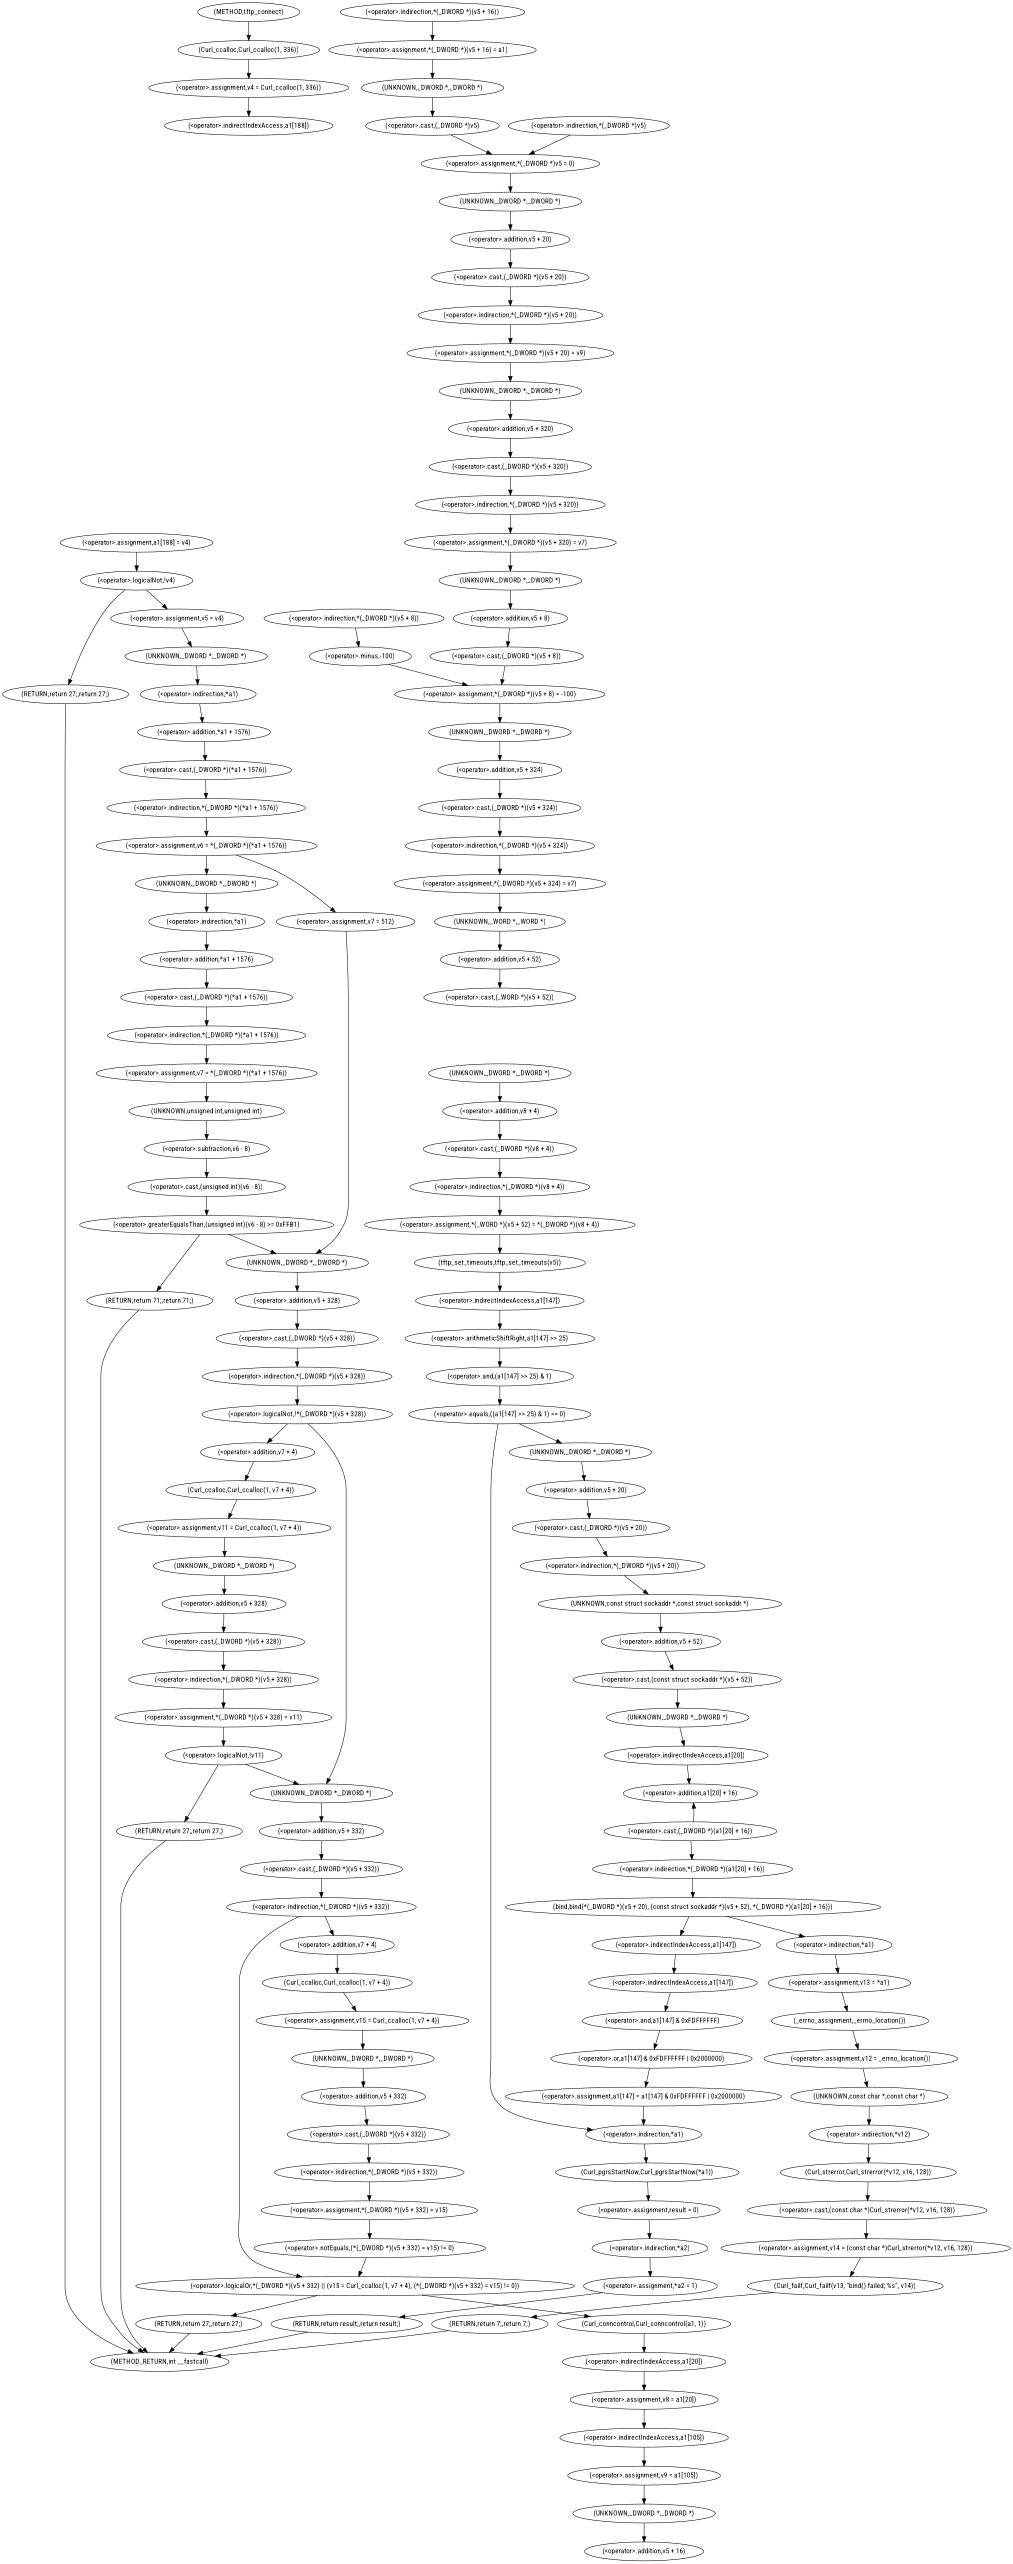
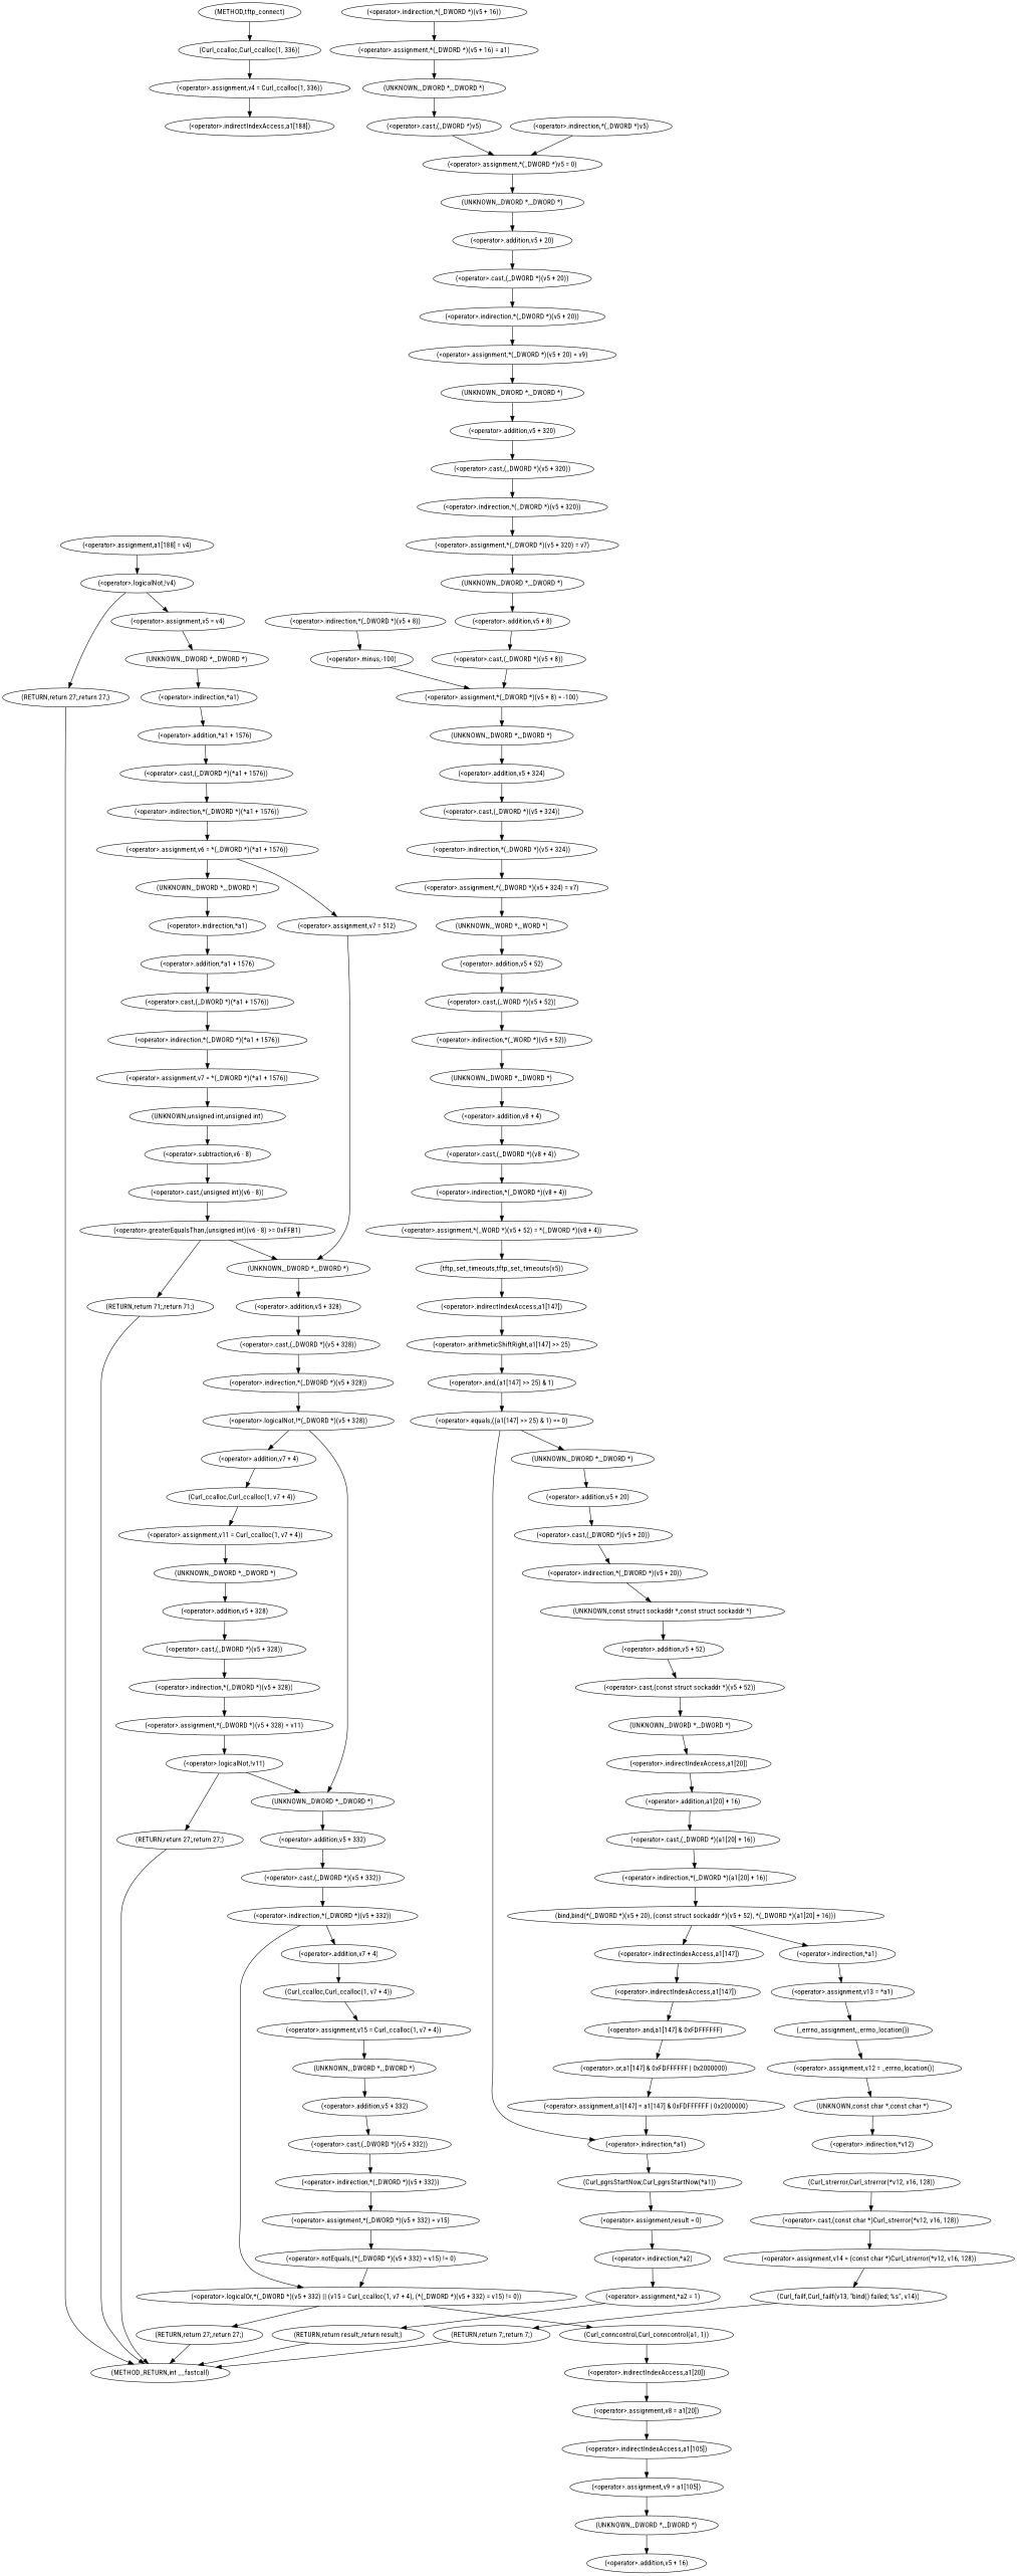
  digraph {
    fontname="Roboto Condensed"
    node [fontname="Roboto Condensed"]
    edge [fontname="Roboto Condensed"]
    n1 [label="(<operator>.assignment,v4 = Curl_ccalloc(1, 336))"]
    n2 [label="(<operator>.indirectIndexAccess,a1[188])"]
    n3 [label="(Curl_ccalloc,Curl_ccalloc(1, 336))"]
    n4 [label="(<operator>.assignment,a1[188] = v4)"]
    n5 [label="(<operator>.logicalNot,!v4)"]
    n6 [label="(RETURN,return 27;,return 27;)"]
    n7 [label="(<operator>.assignment,v5 = v4)"]
    n8 [label="(METHOD_RETURN,int __fastcall)"]
    n9 [label="(UNKNOWN,_DWORD *,_DWORD *)"]
    n10 [label="(<operator>.indirection,*a1)"]
    n11 [label="(<operator>.assignment,v6 = *(_DWORD *)(*a1 + 1576))"]
    n12 [label="(UNKNOWN,_DWORD *,_DWORD *)"]
    n13 [label="(<operator>.assignment,v7 = 512)"]
    n14 [label="(<operator>.indirection,*a1)"]
    n15 [label="(UNKNOWN,_DWORD *,_DWORD *)"]
    n16 [label="(<operator>.indirection,*(_DWORD *)(*a1 + 1576))"]
    n17 [label="(<operator>.cast,(_DWORD *)(*a1 + 1576))"]
    n18 [label="(<operator>.addition,*a1 + 1576)"]
    n19 [label="(<operator>.assignment,v7 = *(_DWORD *)(*a1 + 1576))"]
    n20 [label="(UNKNOWN,unsigned int,unsigned int)"]
    n21 [label="(<operator>.subtraction,v6 - 8)"]
    n22 [label="(<operator>.indirection,*(_DWORD *)(*a1 + 1576))"]
    n23 [label="(<operator>.cast,(_DWORD *)(*a1 + 1576))"]
    n24 [label="(<operator>.addition,*a1 + 1576)"]
    n25 [label="(<operator>.greaterEqualsThan,(unsigned int)(v6 - 8) >= 0xFFB1)"]
    n26 [label="(RETURN,return 71;,return 71;)"]
    n27 [label="(<operator>.addition,v5 + 328)"]
    n28 [label="(<operator>.cast,(unsigned int)(v6 - 8))"]
    n29 [label="(<operator>.logicalNot,!*(_DWORD *)(v5 + 328))"]
    n30 [label="(<operator>.addition,v7 + 4)"]
    n31 [label="(UNKNOWN,_DWORD *,_DWORD *)"]
    n32 [label="(Curl_ccalloc,Curl_ccalloc(1, v7 + 4))"]
    n33 [label="(<operator>.addition,v5 + 332)"]
    n34 [label="(<operator>.indirection,*(_DWORD *)(v5 + 328))"]
    n35 [label="(<operator>.cast,(_DWORD *)(v5 + 328))"]
    n36 [label="(<operator>.assignment,v11 = Curl_ccalloc(1, v7 + 4))"]
    n37 [label="(UNKNOWN,_DWORD *,_DWORD *)"]
    n38 [label="(<operator>.addition,v5 + 328)"]
    n39 [label="(<operator>.assignment,*(_DWORD *)(v5 + 328) = v11)"]
    n40 [label="(<operator>.logicalNot,!v11)"]
    n41 [label="(RETURN,return 27;,return 27;)"]
    n42 [label="(<operator>.indirection,*(_DWORD *)(v5 + 328))"]
    n43 [label="(<operator>.cast,(_DWORD *)(v5 + 328))"]
    n44 [label="(<operator>.logicalOr,*(_DWORD *)(v5 + 332) || (v15 = Curl_ccalloc(1, v7 + 4), (*(_DWORD *)(v5 + 332) = v15) != 0))"]
    n45 [label="(Curl_conncontrol,Curl_conncontrol(a1, 1))"]
    n46 [label="(RETURN,return 27;,return 27;)"]
    n47 [label="(<operator>.indirectIndexAccess,a1[20])"]
    n48 [label="(<operator>.indirection,*(_DWORD *)(v5 + 332))"]
    n49 [label="(<operator>.addition,v7 + 4)"]
    n50 [label="(Curl_ccalloc,Curl_ccalloc(1, v7 + 4))"]
    n51 [label="(<operator>.cast,(_DWORD *)(v5 + 332))"]
    n52 [label="(<operator>.assignment,v15 = Curl_ccalloc(1, v7 + 4))"]
    n53 [label="(UNKNOWN,_DWORD *,_DWORD *)"]
    n54 [label="(<operator>.addition,v5 + 332)"]
    n55 [label="(<operator>.notEquals,(*(_DWORD *)(v5 + 332) = v15) != 0)"]
    n56 [label="(<operator>.assignment,*(_DWORD *)(v5 + 332) = v15)"]
    n57 [label="(<operator>.indirection,*(_DWORD *)(v5 + 332))"]
    n58 [label="(<operator>.cast,(_DWORD *)(v5 + 332))"]
    n59 [label="(<operator>.assignment,v8 = a1[20])"]
    n60 [label="(<operator>.indirectIndexAccess,a1[105])"]
    n61 [label="(<operator>.assignment,v9 = a1[105])"]
    n62 [label="(UNKNOWN,_DWORD *,_DWORD *)"]
    n63 [label="(<operator>.addition,v5 + 16)"]
    n64 [label="(<operator>.assignment,*(_DWORD *)(v5 + 16) = a1)"]
    n65 [label="(UNKNOWN,_DWORD *,_DWORD *)"]
    n66 [label="(<operator>.cast,(_DWORD *)v5)"]
    n67 [label="(<operator>.indirection,*(_DWORD *)(v5 + 16))"]
    n68 [label="(<operator>.assignment,*(_DWORD *)v5 = 0)"]
    n69 [label="(UNKNOWN,_DWORD *,_DWORD *)"]
    n70 [label="(<operator>.addition,v5 + 20)"]
    n71 [label="(<operator>.indirection,*(_DWORD *)v5)"]
    n72 [label="(<operator>.assignment,*(_DWORD *)(v5 + 20) = v9)"]
    n73 [label="(UNKNOWN,_DWORD *,_DWORD *)"]
    n74 [label="(<operator>.addition,v5 + 320)"]
    n75 [label="(<operator>.indirection,*(_DWORD *)(v5 + 20))"]
    n76 [label="(<operator>.cast,(_DWORD *)(v5 + 20))"]
    n77 [label="(<operator>.assignment,*(_DWORD *)(v5 + 320) = v7)"]
    n78 [label="(UNKNOWN,_DWORD *,_DWORD *)"]
    n79 [label="(<operator>.addition,v5 + 8)"]
    n80 [label="(<operator>.indirection,*(_DWORD *)(v5 + 320))"]
    n81 [label="(<operator>.cast,(_DWORD *)(v5 + 320))"]
    n82 [label="(<operator>.assignment,*(_DWORD *)(v5 + 8) = -100)"]
    n83 [label="(UNKNOWN,_DWORD *,_DWORD *)"]
    n84 [label="(<operator>.addition,v5 + 324)"]
    n85 [label="(<operator>.indirection,*(_DWORD *)(v5 + 8))"]
    n86 [label="(<operator>.minus,-100)"]
    n87 [label="(<operator>.cast,(_DWORD *)(v5 + 8))"]
    n88 [label="(<operator>.assignment,*(_DWORD *)(v5 + 324) = v7)"]
    n89 [label="(UNKNOWN,_WORD *,_WORD *)"]
    n90 [label="(<operator>.addition,v5 + 52)"]
    n91 [label="(<operator>.indirection,*(_DWORD *)(v5 + 324))"]
    n92 [label="(<operator>.cast,(_DWORD *)(v5 + 324))"]
    n93 [label="(<operator>.assignment,*(_WORD *)(v5 + 52) = *(_DWORD *)(v8 + 4))"]
    n94 [label="(tftp_set_timeouts,tftp_set_timeouts(v5))"]
    n95 [label="(<operator>.indirectIndexAccess,a1[147])"]
+   n96 [label="(<operator>.indirection,*(_WORD *)(v5 + 52))"]
    n97 [label="(UNKNOWN,_DWORD *,_DWORD *)"]
    n98 [label="(<operator>.addition,v8 + 4)"]
    n99 [label="(<operator>.cast,(_WORD *)(v5 + 52))"]
    n100 [label="(<operator>.indirection,*(_DWORD *)(v8 + 4))"]
    n101 [label="(<operator>.cast,(_DWORD *)(v8 + 4))"]
    n102 [label="(<operator>.arithmeticShiftRight,a1[147] >> 25)"]
    n103 [label="(<operator>.equals,((a1[147] >> 25) & 1) == 0)"]
    n104 [label="(UNKNOWN,_DWORD *,_DWORD *)"]
    n105 [label="(<operator>.indirection,*a1)"]
    n106 [label="(<operator>.addition,v5 + 20)"]
    n107 [label="(Curl_pgrsStartNow,Curl_pgrsStartNow(*a1))"]
    n108 [label="(<operator>.and,(a1[147] >> 25) & 1)"]
    n109 [label="(bind,bind(*(_DWORD *)(v5 + 20), (const struct sockaddr *)(v5 + 52), *(_DWORD *)(a1[20] + 16)))"]
    n110 [label="(<operator>.indirection,*a1)"]
    n111 [label="(<operator>.indirectIndexAccess,a1[147])"]
    n112 [label="(<operator>.assignment,v13 = *a1)"]
    n113 [label="(<operator>.indirectIndexAccess,a1[147])"]
    n114 [label="(<operator>.indirection,*(_DWORD *)(v5 + 20))"]
    n115 [label="(UNKNOWN,const struct sockaddr *,const struct sockaddr *)"]
    n116 [label="(<operator>.addition,v5 + 52)"]
    n117 [label="(<operator>.cast,(_DWORD *)(v5 + 20))"]
    n118 [label="(<operator>.cast,(const struct sockaddr *)(v5 + 52))"]
    n119 [label="(UNKNOWN,_DWORD *,_DWORD *)"]
    n120 [label="(<operator>.indirectIndexAccess,a1[20])"]
    n121 [label="(<operator>.indirection,*(_DWORD *)(a1[20] + 16))"]
    n122 [label="(<operator>.cast,(_DWORD *)(a1[20] + 16))"]
    n123 [label="(<operator>.addition,a1[20] + 16)"]
    n124 [label="(_errno_assignment,_errno_location())"]
    n125 [label="(<operator>.assignment,v12 = _errno_location())"]
    n126 [label="(UNKNOWN,const char *,const char *)"]
    n127 [label="(<operator>.indirection,*v12)"]
    n128 [label="(<operator>.assignment,v14 = (const char *)Curl_strerror(*v12, v16, 128))"]
    n129 [label="(Curl_failf,Curl_failf(v13, \"bind() failed; %s\", v14))"]
    n130 [label="(RETURN,return 7;,return 7;)"]
    n131 [label="(<operator>.cast,(const char *)Curl_strerror(*v12, v16, 128))"]
    n132 [label="(Curl_strerror,Curl_strerror(*v12, v16, 128))"]
    n133 [label="(<operator>.assignment,a1[147] = a1[147] & 0xFDFFFFFF | 0x2000000)"]
    n134 [label="(<operator>.and,a1[147] & 0xFDFFFFFF)"]
    n135 [label="(<operator>.or,a1[147] & 0xFDFFFFFF | 0x2000000)"]
    n136 [label="(<operator>.assignment,result = 0)"]
    n137 [label="(<operator>.indirection,*a2)"]
    n138 [label="(<operator>.assignment,*a2 = 1)"]
    n139 [label="(RETURN,return result;,return result;)"]
    n140 [label="(METHOD,tftp_connect)"]
    n1 -> n2
    n3 -> n1
    n4 -> n5
    n5 -> n6
    n5 -> n7
    n6 -> n8
    n7 -> n9
    n9 -> n10
    n10 -> n18
    n11 -> n12
    n11 -> n13
    n12 -> n14
    n13 -> n15
    n14 -> n24
    n15 -> n27
    n16 -> n11
    n17 -> n16
    n18 -> n17
    n19 -> n20
    n20 -> n21
    n21 -> n28
    n22 -> n19
    n23 -> n22
    n24 -> n23
    n25 -> n15
    n25 -> n26
    n26 -> n8
    n27 -> n35
    n28 -> n25
    n29 -> n30
    n29 -> n31
    n30 -> n32
    n31 -> n33
    n32 -> n36
    n33 -> n51
    n34 -> n29
    n35 -> n34
    n36 -> n37
    n37 -> n38
    n38 -> n43
    n39 -> n40
    n40 -> n31
    n40 -> n41
    n41 -> n8
    n42 -> n39
    n43 -> n42
    n44 -> n45
    n44 -> n46
    n45 -> n47
    n46 -> n8
    n47 -> n59
    n48 -> n44
    n48 -> n49
    n49 -> n50
    n50 -> n52
    n51 -> n48
    n52 -> n53
    n53 -> n54
    n54 -> n58
    n55 -> n44
    n56 -> n55
    n57 -> n56
    n58 -> n57
    n59 -> n60
    n60 -> n61
    n61 -> n62
    n62 -> n63
    n64 -> n65
    n65 -> n66
    n66 -> n68
    n67 -> n64
    n68 -> n69
    n69 -> n70
    n70 -> n76
    n71 -> n68
    n72 -> n73
    n73 -> n74
    n74 -> n81
    n75 -> n72
    n76 -> n75
    n77 -> n78
    n78 -> n79
    n79 -> n87
    n80 -> n77
    n81 -> n80
    n82 -> n83
    n83 -> n84
    n84 -> n92
    n85 -> n86
    n86 -> n82
    n87 -> n82
    n88 -> n89
    n89 -> n90
    n90 -> n99
    n91 -> n88
    n92 -> n91
    n93 -> n94
    n94 -> n95
    n95 -> n102
+   n96 -> n97
    n97 -> n98
    n98 -> n101
+   n99 -> n96
    n100 -> n93
    n101 -> n100
    n102 -> n108
    n103 -> n104
    n103 -> n105
    n104 -> n106
    n105 -> n107
    n106 -> n117
    n107 -> n136
    n108 -> n103
    n109 -> n110
    n109 -> n111
    n110 -> n112
    n111 -> n113
    n112 -> n124
    n113 -> n134
    n114 -> n115
    n115 -> n116
    n116 -> n118
    n117 -> n114
    n118 -> n119
    n119 -> n120
    n120 -> n123
    n121 -> n109
    n122 -> n121
-   n122 -> n123
+   n123 -> n122
    n124 -> n125
    n125 -> n126
    n126 -> n127
-   n127 -> n132
    n128 -> n129
    n129 -> n130
    n130 -> n8
    n131 -> n128
    n132 -> n131
    n133 -> n105
    n134 -> n135
    n135 -> n133
    n136 -> n137
    n137 -> n138
    n138 -> n139
    n139 -> n8
    n140 -> n3
  }
